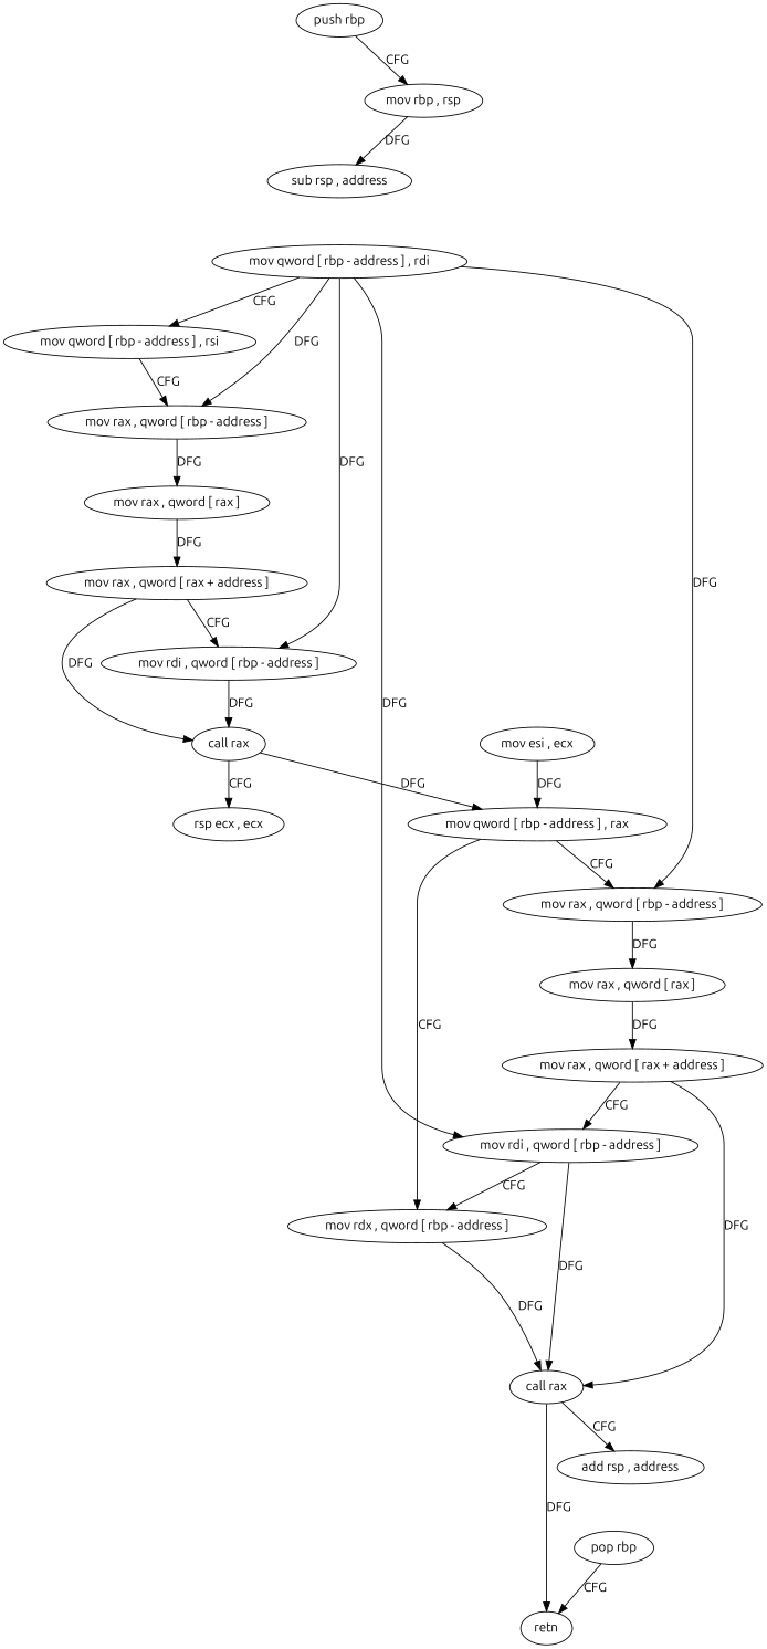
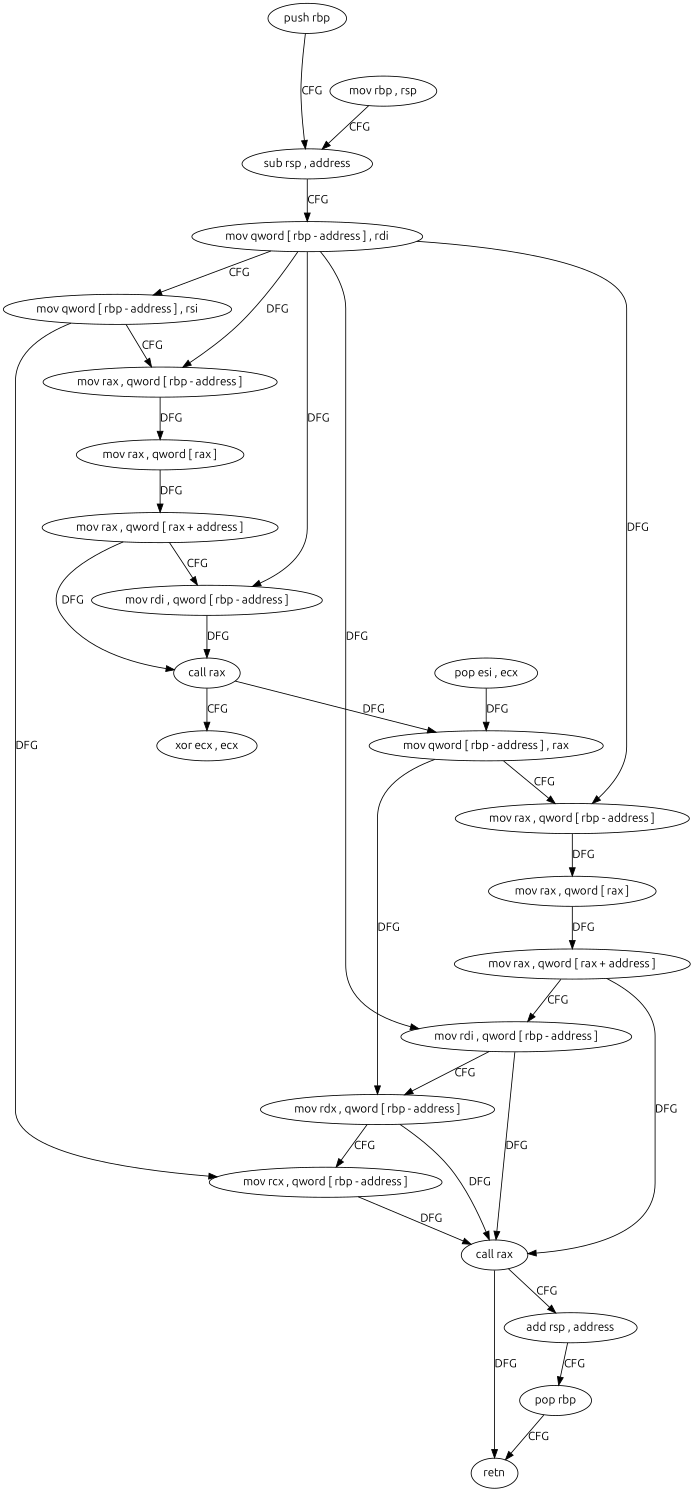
  digraph {
    fontname=Ubuntu
    node [fontname=Ubuntu]
    edge [fontname=Ubuntu]
    n1 [label="push rbp"]
    n2 [label="mov rbp , rsp"]
    n3 [label="sub rsp , address"]
    n4 [label="mov qword [ rbp - address ] , rdi"]
    n5 [label="mov qword [ rbp - address ] , rsi"]
    n6 [label="mov rax , qword [ rbp - address ]"]
    n7 [label="mov rdi , qword [ rbp - address ]"]
    n8 [label="mov rax , qword [ rbp - address ]"]
    n9 [label="mov rdi , qword [ rbp - address ]"]
+   n10 [label="mov rcx , qword [ rbp - address ]"]
    n11 [label="mov rax , qword [ rax ]"]
    n12 [label="call rax"]
    n13 [label="mov rax , qword [ rax ]"]
    n14 [label="mov rdx , qword [ rbp - address ]"]
    n15 [label="call rax"]
    n16 [label="mov rax , qword [ rax + address ]"]
-   n17 [label="rsp ecx , ecx"]
+   n17 [label="xor ecx , ecx"]
    n18 [label="mov qword [ rbp - address ] , rax"]
-   n19 [label="mov esi , ecx"]
+   n19 [label="pop esi , ecx"]
    n20 [label="mov rax , qword [ rax + address ]"]
    n21 [label="add rsp , address"]
    n22 [label=retn]
    n23 [label="pop rbp"]
-   n1 -> n2 [label=CFG]
-   n2 -> n3 [label=DFG]
+   n1 -> n3 [label=CFG]
+   n2 -> n3 [label=CFG]
+   n3 -> n4 [label=CFG]
    n4 -> n5 [label=CFG]
    n4 -> n6 [label=DFG]
    n4 -> n7 [label=DFG]
    n4 -> n8 [label=DFG]
    n4 -> n9 [label=DFG]
    n5 -> n6 [label=CFG]
+   n5 -> n10 [label=DFG]
    n6 -> n11 [label=DFG]
    n7 -> n12 [label=DFG]
    n8 -> n13 [label=DFG]
    n9 -> n14 [label=CFG]
    n9 -> n15 [label=DFG]
+   n10 -> n15 [label=DFG]
    n11 -> n16 [label=DFG]
    n12 -> n17 [label=CFG]
    n12 -> n18 [label=DFG]
    n13 -> n20 [label=DFG]
+   n14 -> n10 [label=CFG]
    n14 -> n15 [label=DFG]
    n15 -> n21 [label=CFG]
    n15 -> n22 [label=DFG]
    n16 -> n7 [label=CFG]
    n16 -> n12 [label=DFG]
    n18 -> n8 [label=CFG]
-   n18 -> n14 [label=CFG]
+   n18 -> n14 [label=DFG]
    n19 -> n18 [label=DFG]
    n20 -> n9 [label=CFG]
    n20 -> n15 [label=DFG]
+   n21 -> n23 [label=CFG]
    n23 -> n22 [label=CFG]
  }
